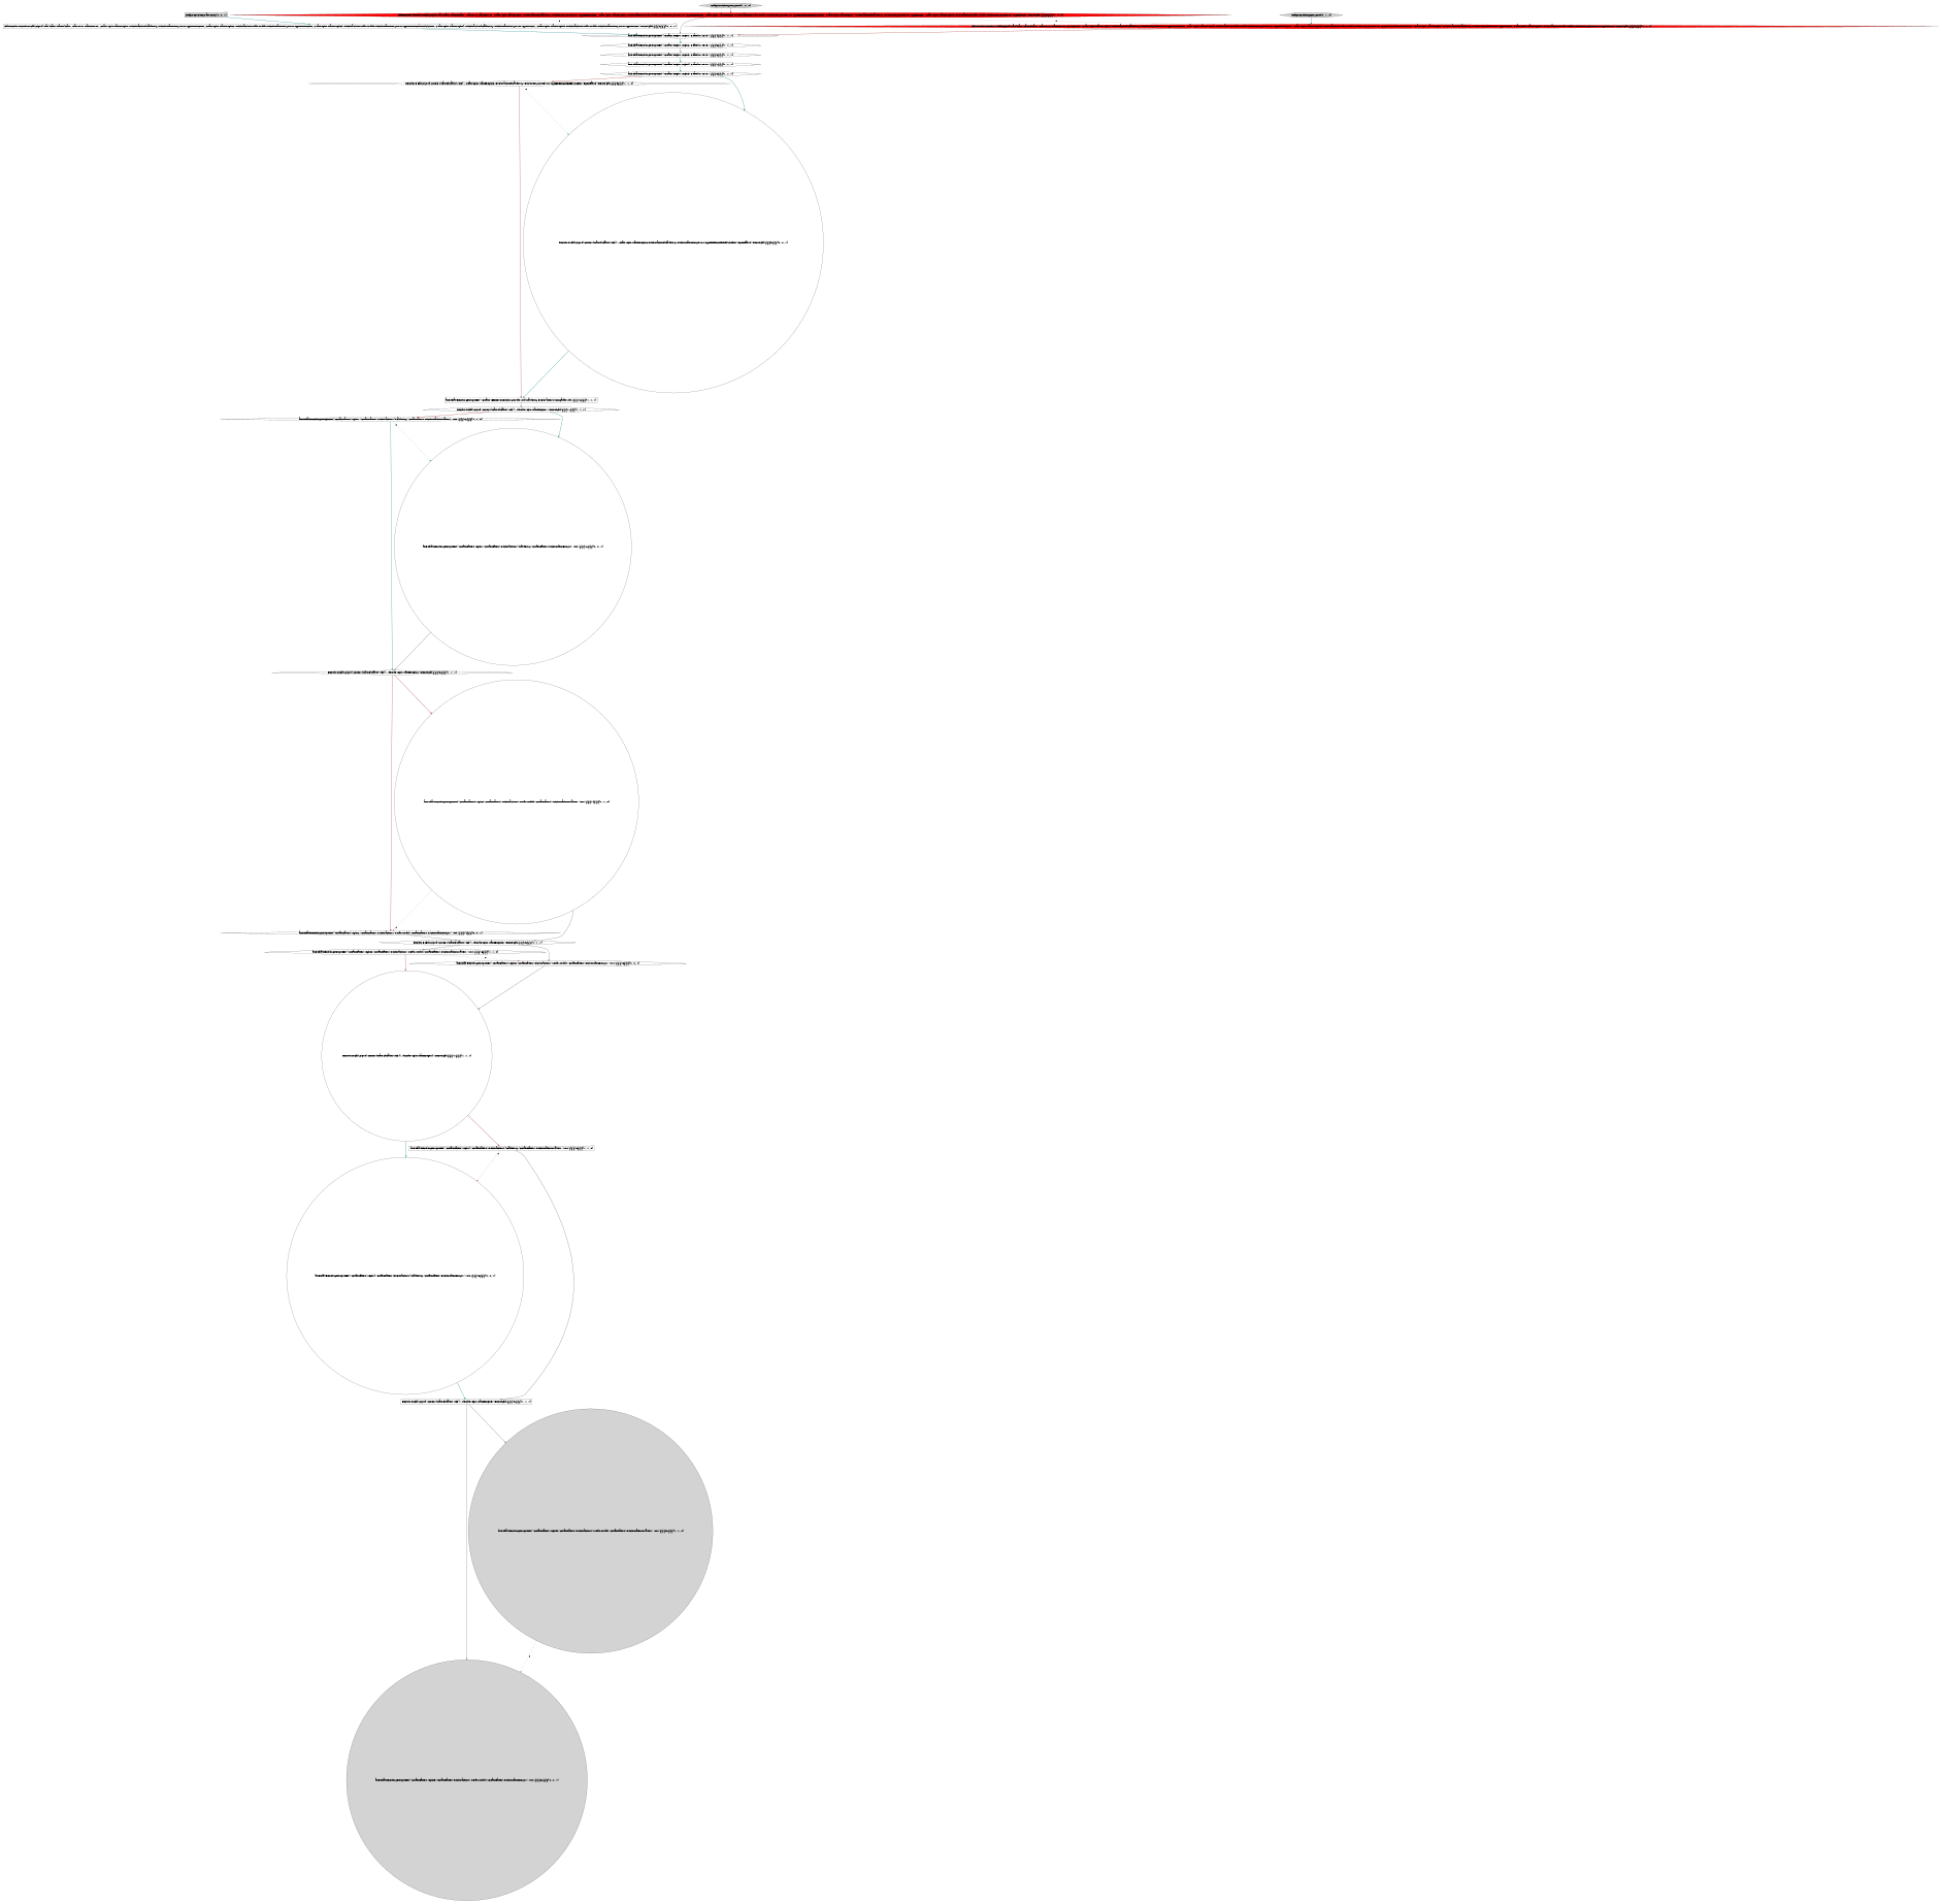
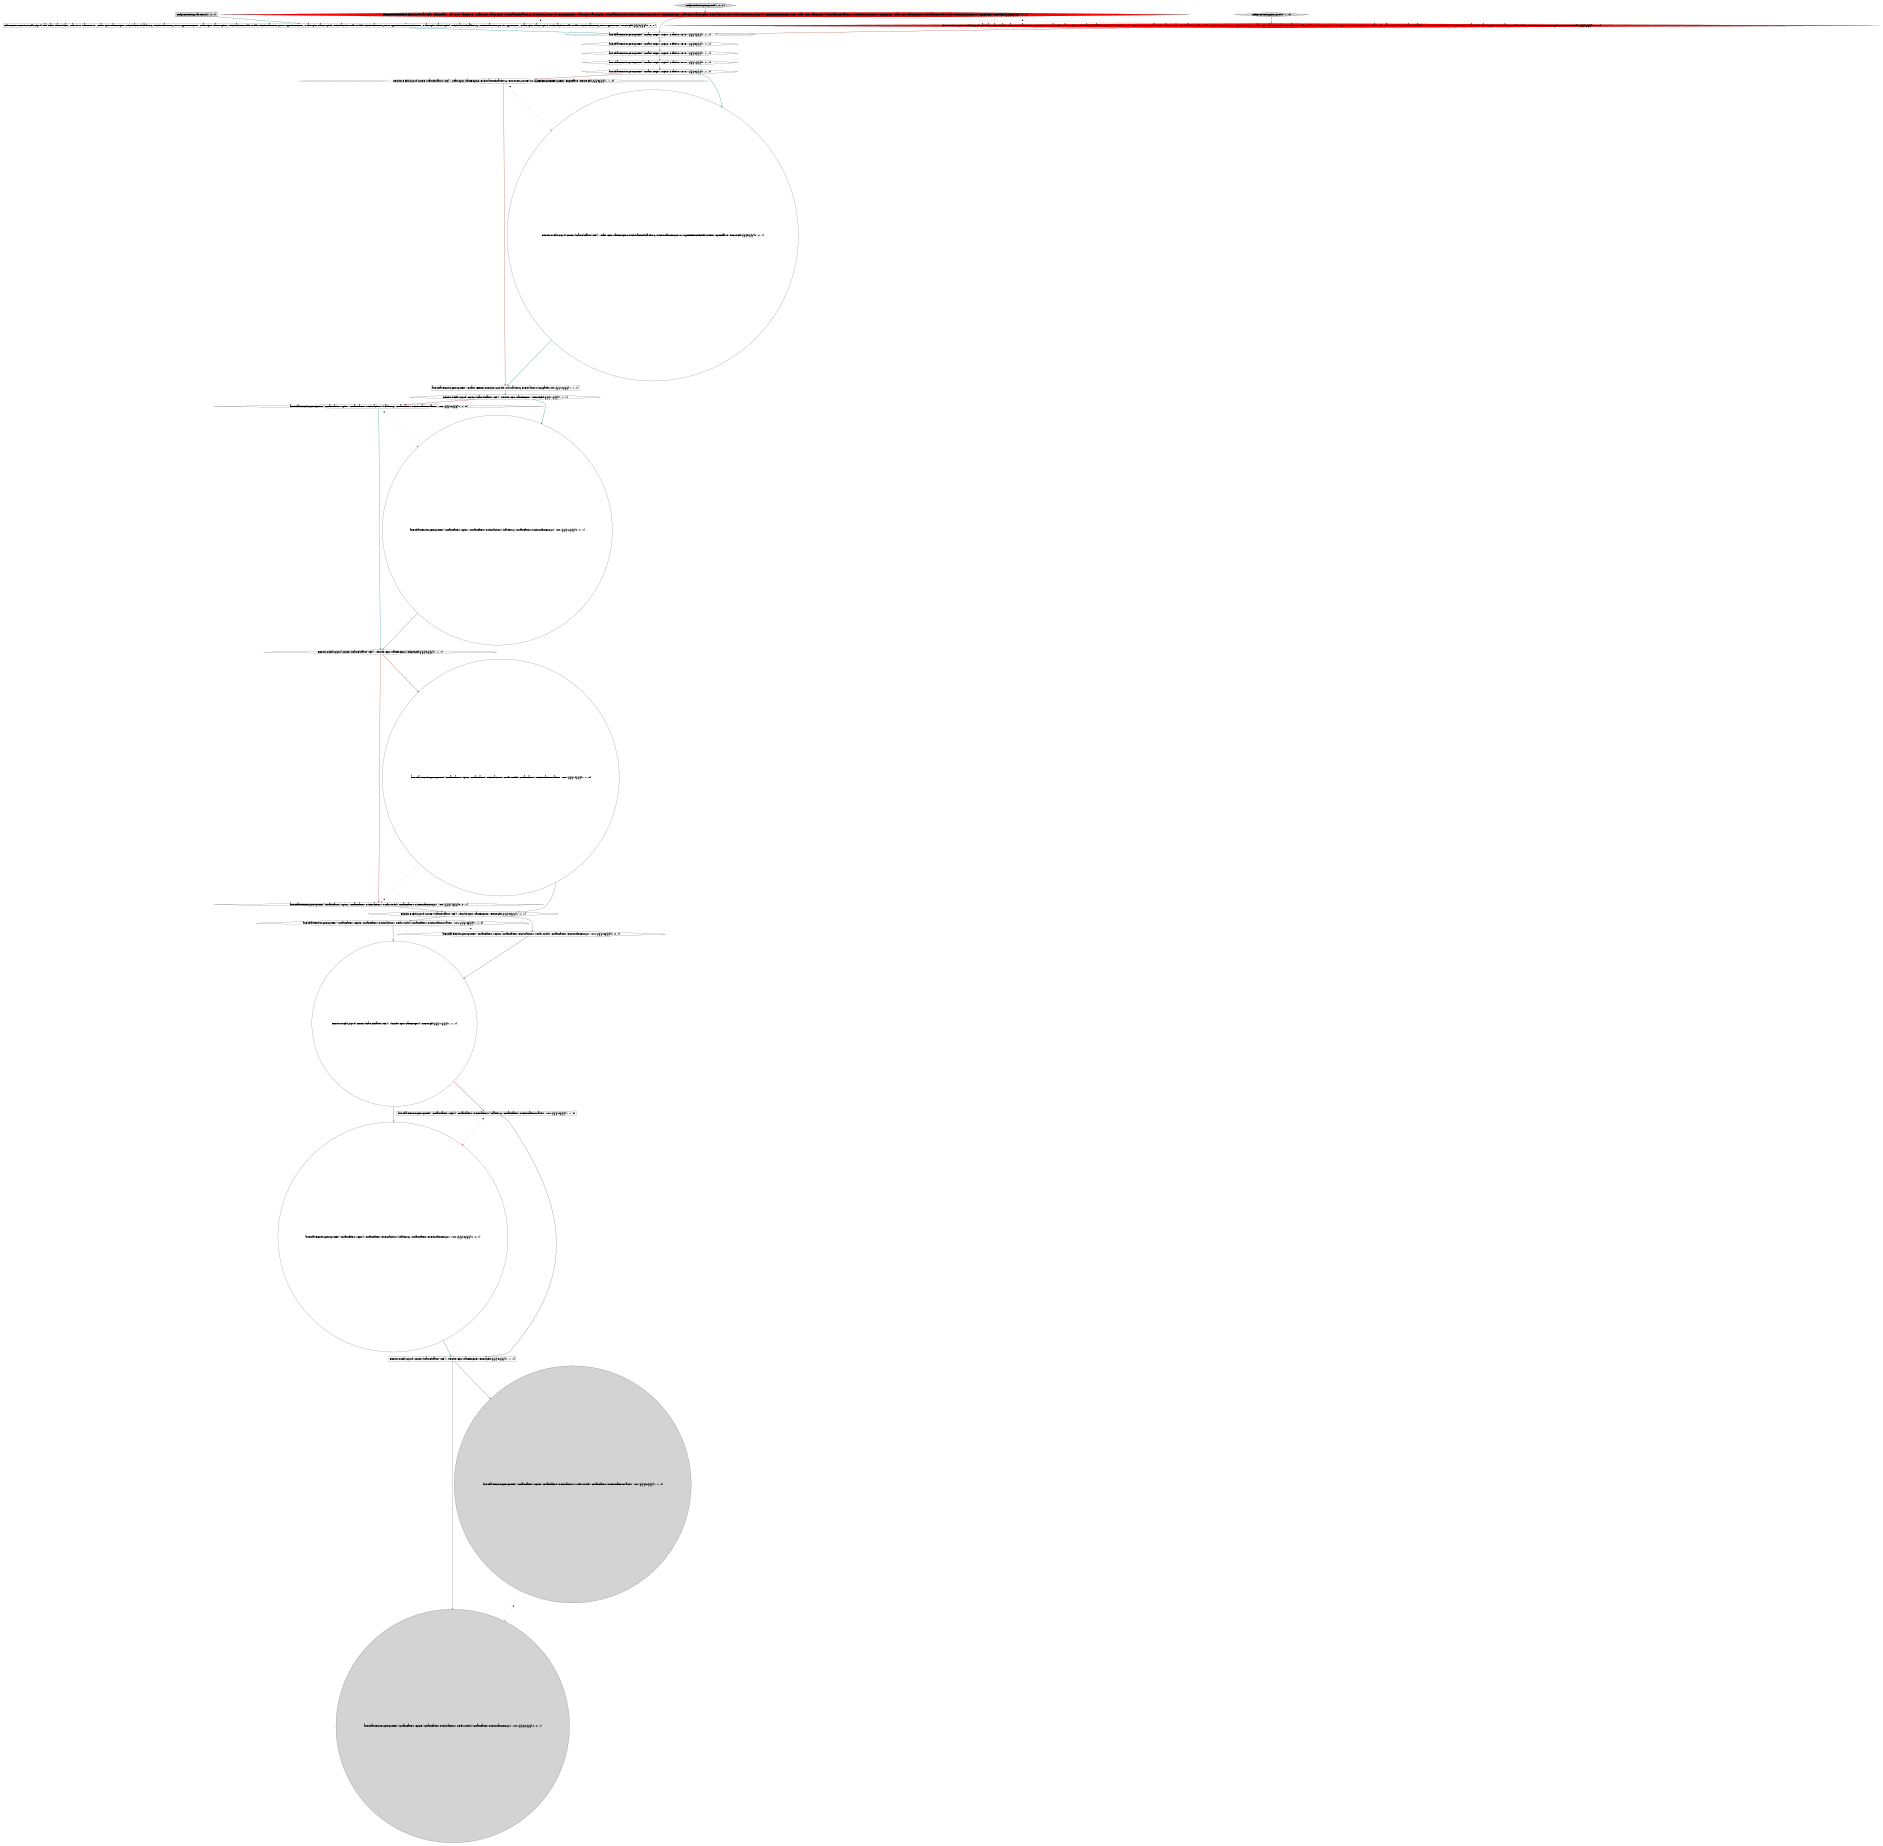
  digraph {
    node [fillcolor=white shape=hexagon style=filled]
    edge [style=bold color=gray40]
    n1 [label="assertThat(execution.getOutputText()).contains(\"Region \"/region3\" created on \"server\"\")@@@6@@@['1', '1', '1']"]
    n2 [label="assertThat(execution.getOutputText()).contains(\"Region \"/region4\" created on \"server\"\")@@@7@@@['1', '1', '1']"]
    n3 [label="assertThat(execution.getOutputText()).contains(\"Region \"/region5\" created on \"server\"\")@@@8@@@['1', '1', '1']"]
    n4 [fillcolor=lightgray label="assertThat(execution.getOutputText()).containsPattern(\"region5\").containsPattern(\"eviction-action\s+| overflow-to-disk\").containsPattern(\"eviction-max-memory\s+ | 1000\")@@@20@@@['0', '0', '1']" shape=circle]
    n5 [label="assertThat(execution.getOutputText()).contains(\"Region \"/region2\" created on \"server\"\")@@@5@@@['1', '1', '1']"]
    n6 [fillcolor=lightgray label="configureEvictionByMaxMemory['0', '0', '1']" shape=folder]
    n7 [label="GfshExecution execution = GfshScript.of(\"start locator --name=locator\",\"start server --name=server\",\"create region --name=region1 --eviction-action=local-destroy --eviction-max-memory=1000 --type=REPLICATE\",\"create region --name=region2 --eviction-action=overflow-to-disk --eviction-max-memory=1000 --type=REPLICATE\",\"create region --name=region3 --eviction-action=overflow-to-disk --eviction-max-memory=1000 --type=REPLICATE_PERSISTENT\",\"create region --name=region4 --eviction-action=local-destroy --eviction-max-memory=1000 --type=LOCAL\",\"create region --name=region5 --eviction-action=overflow-to-disk --eviction-max-memory=1000 --type=LOCAL\").execute(gfsh)@@@3@@@['0', '0', '1']" shape=folder]
    n8 [fillcolor=lightgray label="assertThat(execution.getOutputText()).containsPattern(\"region5\").containsPattern(\"eviction-action\s+| overflow-to-disk\").containsPattern(\"eviction-maximum-value\s+ | 1000\")@@@20@@@['1', '1', '0']" shape=circle]
    n9 [label="assertThat(execution.getOutputText()).containsPattern(\"region1\").containsPattern(\"eviction-action\s+| local-destroy\").containsPattern(\"eviction-maximum-value\s+ | 1000\")@@@12@@@['1', '1', '0']" shape=diamond]
    n10 [label="assertThat(execution.getOutputText()).containsPattern(\"region1\").containsPattern(\"eviction-action\s+| local-destroy\").containsPattern(\"eviction-max-memory\s+ | 1000\")@@@12@@@['0', '0', '1']" shape=circle]
    n11 [label="execution = GfshScript.of(\"connect --locator=localhost(10334(\",\"describe region --name=region2\").execute(gfsh)@@@13@@@['1', '1', '1']" shape=diamond]
    n12 [label="execution = GfshScript.of(\"connect --locator=localhost(10334(\",\"create region --name=region6 --eviction-action=local-destroy --eviction-entry-count=1000 --type=REPLICATE_PERSISTENT\").expectFailure().execute(gfsh)@@@9@@@['1', '1', '0']" shape=diamond]
    n13 [label="execution = GfshScript.of(\"connect --locator=localhost(10334(\",\"create region --name=region6 --eviction-action=local-destroy --eviction-max-memory=1000 --type=REPLICATE_PERSISTENT\").expectFailure().execute(gfsh)@@@9@@@['0', '0', '1']" shape=circle]
    n14 [label="assertThat(execution.getOutputText()).contains(\"ERROR: An Eviction Controller with local destroy eviction action is incompatible with\")@@@10@@@['1', '1', '1']" shape=folder]
    n15 [label="execution = GfshScript.of(\"connect --locator=localhost(10334(\",\"describe region --name=region1\").execute(gfsh)@@@11@@@['1', '1', '1']"]
    n16 [label="assertThat(execution.getOutputText()).contains(\"Region \"/region1\" created on \"server\"\")@@@4@@@['1', '1', '1']" shape=diamond]
    n17 [label="execution = GfshScript.of(\"connect --locator=localhost(10334(\",\"describe region --name=region5\").execute(gfsh)@@@19@@@['1', '1', '1']" shape=folder]
    n18 [label="execution = GfshScript.of(\"connect --locator=localhost(10334(\",\"describe region --name=region3\").execute(gfsh)@@@15@@@['1', '1', '1']"]
    n19 [label="assertThat(execution.getOutputText()).containsPattern(\"region3\").containsPattern(\"eviction-action\s+| overflow-to-disk\").containsPattern(\"eviction-maximum-value\s+ | 1000\")@@@16@@@['1', '1', '0']"]
    n20 [label="assertThat(execution.getOutputText()).containsPattern(\"region3\").containsPattern(\"eviction-action\s+| overflow-to-disk\").containsPattern(\"eviction-max-memory\s+ | 1000\")@@@16@@@['0', '0', '1']"]
    n21 [label="execution = GfshScript.of(\"connect --locator=localhost(10334(\",\"describe region --name=region4\").execute(gfsh)@@@17@@@['1', '1', '1']" shape=circle]
    n22 [label="assertThat(execution.getOutputText()).containsPattern(\"region4\").containsPattern(\"eviction-action\s+| local-destroy\").containsPattern(\"eviction-max-memory\s+ | 1000\")@@@18@@@['0', '0', '1']" shape=circle]
    n23 [fillcolor=red label="GfshExecution execution = GfshScript.of(\"start locator --name=locator\",\"start server --name=server --server-port=0\",\"create region --name=region1 --eviction-action=local-destroy --eviction-entry-count=1000 --type=REPLICATE\",\"create region --name=region2 --eviction-action=overflow-to-disk --eviction-entry-count=1000 --type=REPLICATE\",\"create region --name=region3 --eviction-action=overflow-to-disk --eviction-entry-count=1000 --type=REPLICATE_PERSISTENT\",\"create region --name=region4 --eviction-action=local-destroy --eviction-entry-count=1000 --type=LOCAL\",\"create region --name=region5 --eviction-action=overflow-to-disk --eviction-entry-count=1000 --type=LOCAL\").execute(gfsh)@@@3@@@['0', '1', '0']" shape=diamond]
    n24 [fillcolor=red label="GfshExecution execution = GfshScript.of(\"start locator --name=locator\",\"start server --name=server\",\"create region --name=region1 --eviction-action=local-destroy --eviction-entry-count=1000 --type=REPLICATE\",\"create region --name=region2 --eviction-action=overflow-to-disk --eviction-entry-count=1000 --type=REPLICATE\",\"create region --name=region3 --eviction-action=overflow-to-disk --eviction-entry-count=1000 --type=REPLICATE_PERSISTENT\",\"create region --name=region4 --eviction-action=local-destroy --eviction-entry-count=1000 --type=LOCAL\",\"create region --name=region5 --eviction-action=overflow-to-disk --eviction-entry-count=1000 --type=LOCAL\").execute(gfsh)@@@3@@@['1', '0', '0']"]
    n25 [label="assertThat(execution.getOutputText()).containsPattern(\"region4\").containsPattern(\"eviction-action\s+| local-destroy\").containsPattern(\"eviction-maximum-value\s+ | 1000\")@@@18@@@['1', '1', '0']" shape=folder]
    n26 [label="assertThat(execution.getOutputText()).containsPattern(\"region2\").containsPattern(\"eviction-action\s+| overflow-to-disk\").containsPattern(\"eviction-max-memory\s+ | 1000\")@@@14@@@['0', '0', '1']" shape=diamond]
    n27 [fillcolor=lightgray label="configureEvictionByEntryCount['1', '0', '0']"]
-   n28 [fillcolor=lightgray label="configureEvictionByEntryCount['0', '1', '0']"]
+   n28 [fillcolor=lightgray label="configureEvictionByEntryCount['0', '1', '0']" shape=diamond]
    n29 [label="assertThat(execution.getOutputText()).containsPattern(\"region2\").containsPattern(\"eviction-action\s+| overflow-to-disk\").containsPattern(\"eviction-maximum-value\s+ | 1000\")@@@14@@@['1', '1', '0']" shape=circle]
    n1 -> n2 [color=teal]
    n2 -> n3 [color=teal]
    n3 -> n12 [color=brown]
    n3 -> n13 [color=teal]
    n5 -> n1
    n6 -> n7 [color=teal]
    n7 -> n16 [color=teal]
    n8 -> n4 [label=0 style=dashed]
    n9 -> n10 [label=0 style=dashed color=teal]
    n9 -> n11 [color=teal]
    n10 -> n11
    n11 -> n26 [color=brown]
    n11 -> n29 [color=brown]
    n12 -> n13 [label=0 style=dashed color=teal]
    n12 -> n14 [color=brown]
    n13 -> n14 [color=teal]
    n14 -> n15
    n15 -> n9 [color=brown]
    n15 -> n10 [color=teal]
    n16 -> n5 [color=teal]
    n17 -> n4
    n17 -> n8
    n18 -> n19
    n18 -> n20
    n19 -> n20 [label=0 style=dashed color=brown]
    n19 -> n21 [color=brown]
    n20 -> n21
    n21 -> n22 [color=teal]
    n21 -> n25 [color=brown]
    n22 -> n17 [color=teal]
    n23 -> n16 [color=brown]
    n24 -> n7 [label=0 style=dashed]
    n24 -> n16
    n24 -> n23 [label=0 style=dashed color=brown]
    n25 -> n17
    n25 -> n22 [label=0 style=dashed color=brown]
    n26 -> n18
    n27 -> n24 [color=brown]
    n28 -> n23 [color=teal]
    n29 -> n18
    n29 -> n26 [label=0 style=dashed]
  }
